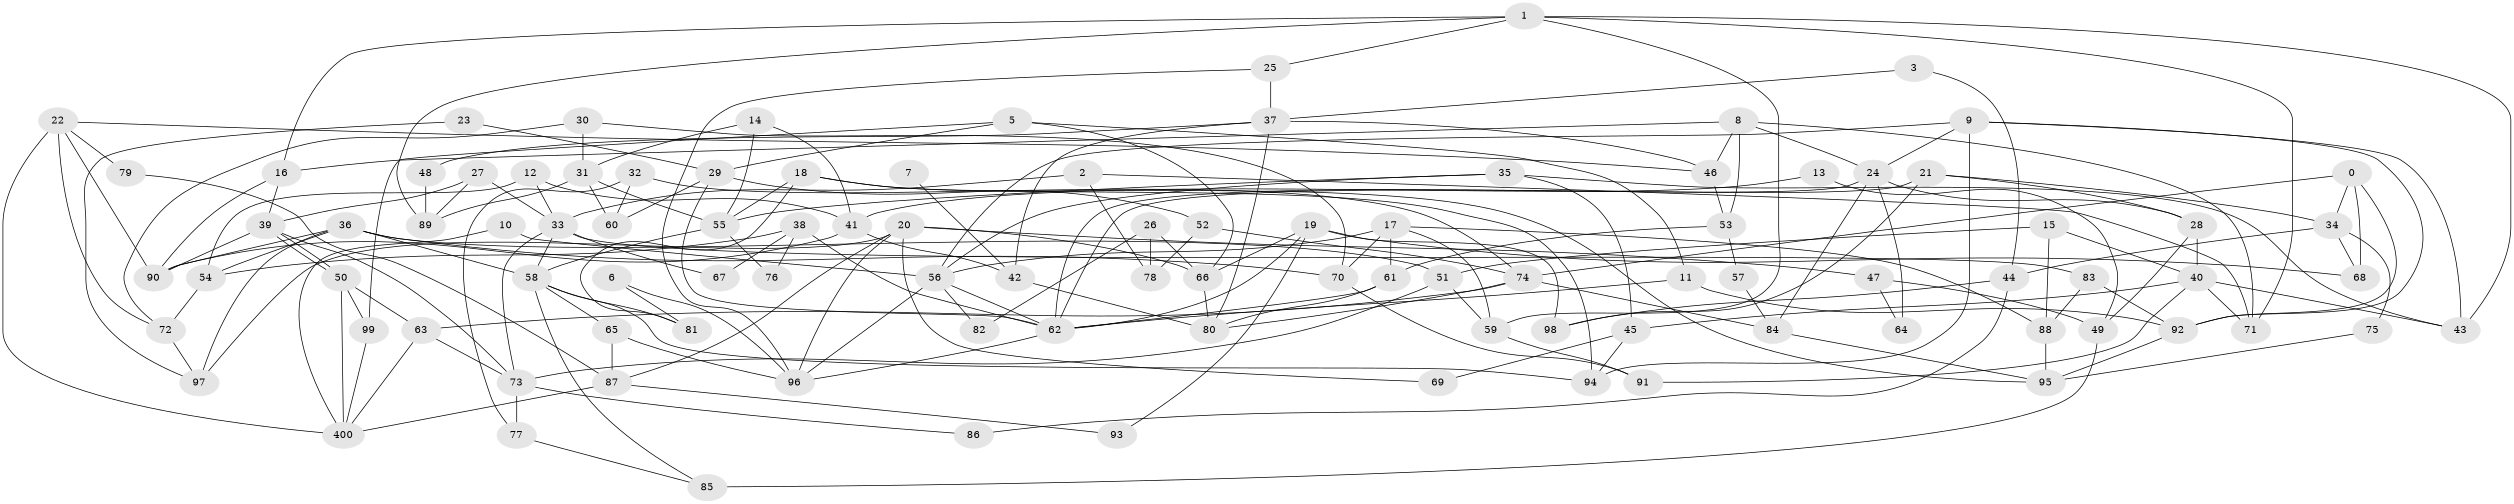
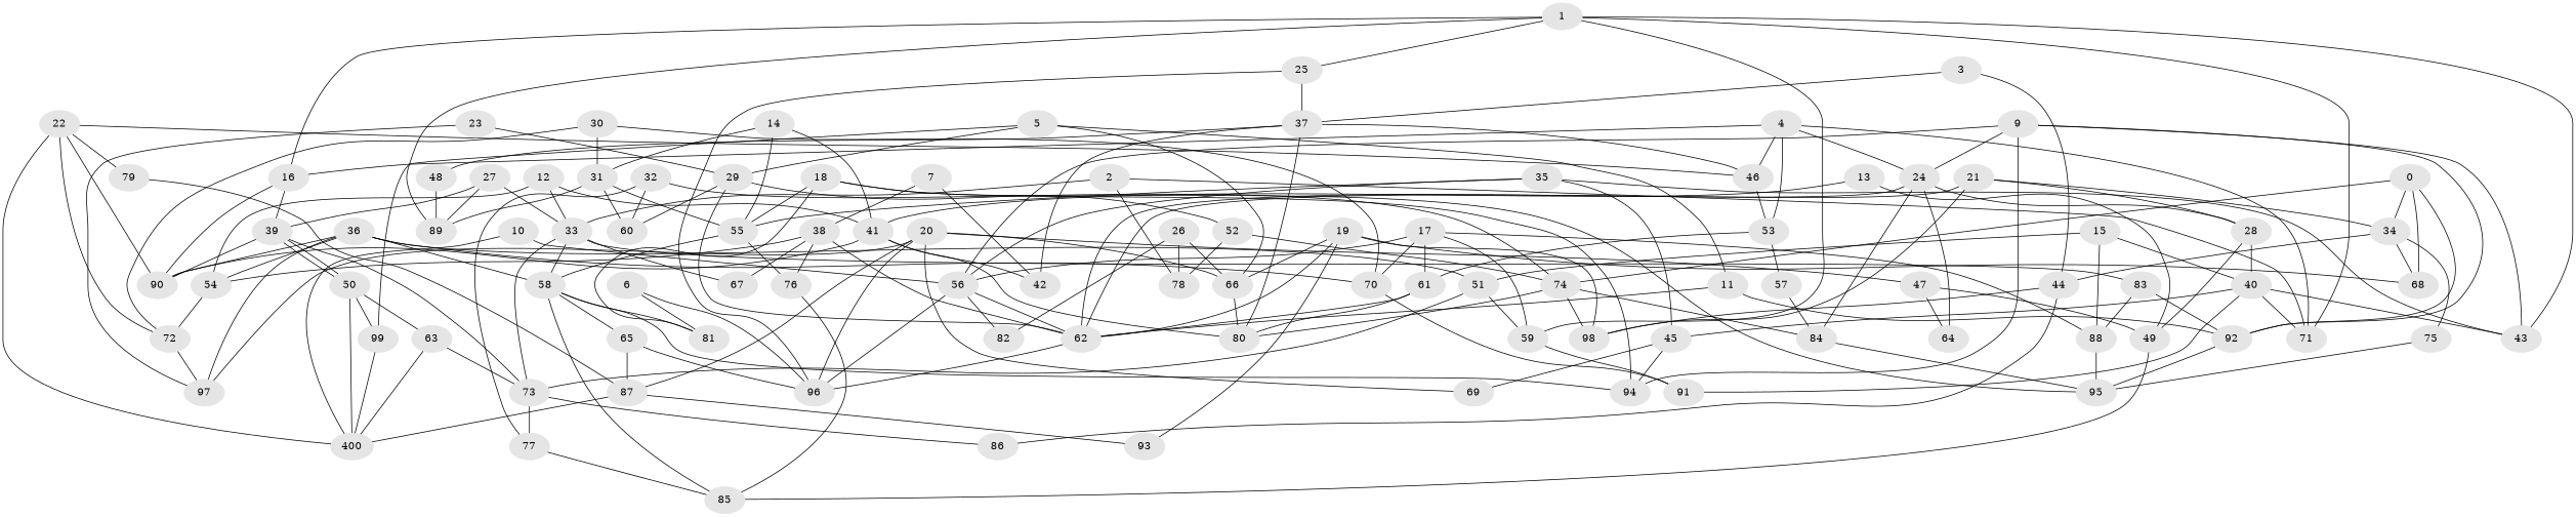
  graph {
    node [color=gray90 style=filled]
    1
    16
    25
    43
    59
    71
    89
    39
    90
    37
    96
    91
    2
    33
    78
    58
    67
    73
    83
    3
    44
    42
    46
    48
    80
    98
    86
    n28 [label=0]
    34
    68
    74
    92
    75
    84
    95
    5
    11
    29
    66
    99
    62
    52
    60
    n44 [label=400]
    6
    81
    7
    38
    54
    76
-   8
+   8 [label=4]
    24
    53
    28
    64
    61
    57
    9
    56
    94
    82
    10
    12
    41
    72
    13
    49
    85
    14
    31
    55
    15
    40
    51
    88
    45
    50
    17
    70
    18
    19
    93
    20
    47
    69
    87
    97
    21
    22
    79
    23
    26
    27
    30
    32
    77
    65
    35
    36
    63
    1 -- 16
    1 -- 25
    1 -- 43
    1 -- 59
    1 -- 71
    1 -- 89
    16 -- 39
    16 -- 90
    25 -- 37
    25 -- 96
    59 -- 91
    39 -- 90
    39 -- 73
    39 -- 50
    39 -- 50
    37 -- 42
    37 -- 46
    37 -- 48
    37 -- 80
    2 -- 71
    2 -- 33
    2 -- 78
    33 -- 58
    33 -- 67
    33 -- 73
    33 -- 83
    58 -- 81
    58 -- 94
    58 -- 85
    58 -- 65
    73 -- 86
    73 -- 77
    83 -- 92
    83 -- 88
    3 -- 37
    3 -- 44
    44 -- 98
    44 -- 86
-   42 -- 80
+   41 -- 80
    46 -- 53
    48 -- 89
    n28 -- 34
    n28 -- 68
    n28 -- 74
    n28 -- 92
    34 -- 44
    34 -- 68
    34 -- 75
    74 -- 80
-   74 -- 63
+   74 -- 98
    74 -- 84
    92 -- 95
    75 -- 95
    84 -- 95
    5 -- 11
    5 -- 29
    5 -- 66
    5 -- 99
    11 -- 92
    11 -- 62
    29 -- 62
    29 -- 52
    29 -- 60
    66 -- 80
    99 -- n44
    62 -- 96
    52 -- 78
    52 -- 74
    6 -- 96
    6 -- 81
    7 -- 42
+   7 -- 38
    38 -- 67
    38 -- 62
    38 -- 54
    38 -- 76
    54 -- 72
+   76 -- 85
    8 -- 16
    8 -- 71
    8 -- 46
    8 -- 24
    8 -- 53
    24 -- 84
    24 -- 62
    24 -- 28
    24 -- 64
    53 -- 61
    53 -- 57
    28 -- 49
    28 -- 40
    61 -- 80
    61 -- 62
    57 -- 84
    9 -- 43
    9 -- 92
    9 -- 24
    9 -- 56
    9 -- 94
    56 -- 96
    56 -- 62
    56 -- 82
    10 -- n44
    10 -- 56
    12 -- 33
    12 -- 54
    12 -- 41
    41 -- 90
    41 -- 42
    72 -- 97
    13 -- 41
    13 -- 49
    49 -- 85
    14 -- 41
    14 -- 31
    14 -- 55
    31 -- 89
    31 -- 60
    31 -- 55
    55 -- 58
    55 -- 76
    15 -- 40
    15 -- 51
    15 -- 88
    40 -- 43
    40 -- 71
    40 -- 91
    40 -- 45
    51 -- 59
    51 -- 73
    88 -- 95
    45 -- 94
    45 -- 69
    50 -- 99
    50 -- n44
    50 -- 63
    17 -- 59
    17 -- 61
    17 -- 56
    17 -- 88
    17 -- 70
    70 -- 91
    18 -- 95
    18 -- 81
    18 -- 94
    18 -- 55
    19 -- 98
    19 -- 68
    19 -- 66
    19 -- 62
    19 -- 93
    20 -- 96
    20 -- 66
    20 -- 47
    20 -- 69
    20 -- 87
    20 -- 97
    47 -- 64
    47 -- 49
    87 -- n44
    87 -- 93
    21 -- 98
    21 -- 34
    21 -- 62
    21 -- 28
    22 -- 90
    22 -- 46
    22 -- n44
    22 -- 72
    22 -- 79
    79 -- 87
    23 -- 29
    23 -- 97
    26 -- 78
    26 -- 66
    26 -- 82
    27 -- 89
    27 -- 39
    27 -- 33
    30 -- 72
    30 -- 31
    30 -- 70
    32 -- 74
    32 -- 60
    32 -- 77
    77 -- 85
    65 -- 96
    65 -- 87
    35 -- 43
    35 -- 56
    35 -- 55
    35 -- 45
    36 -- 90
    36 -- 58
    36 -- 54
    36 -- 51
    36 -- 70
    36 -- 97
    63 -- 73
    63 -- n44
  }
